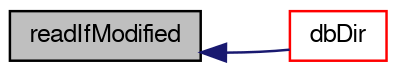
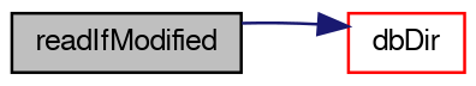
  digraph {
    rankdir=LR
    node [fontname=FreeSans fontsize=10 shape=record]
    n1 [color=black fillcolor=grey75 fontcolor=black height=0.2 label=readIfModified style=filled width=0.4]
    n2 [color=red height=0.2 label=dbDir width=0.4]
-   n1 -> n2 [color=midnightblue dir=back fontname=FreeSans fontsize=10 labelfontname=FreeSans labelfontsize=10 style=solid]
+   n2 -> n1 [color=midnightblue dir=back fontname=FreeSans fontsize=10 labelfontname=FreeSans labelfontsize=10 style=solid]
  }
